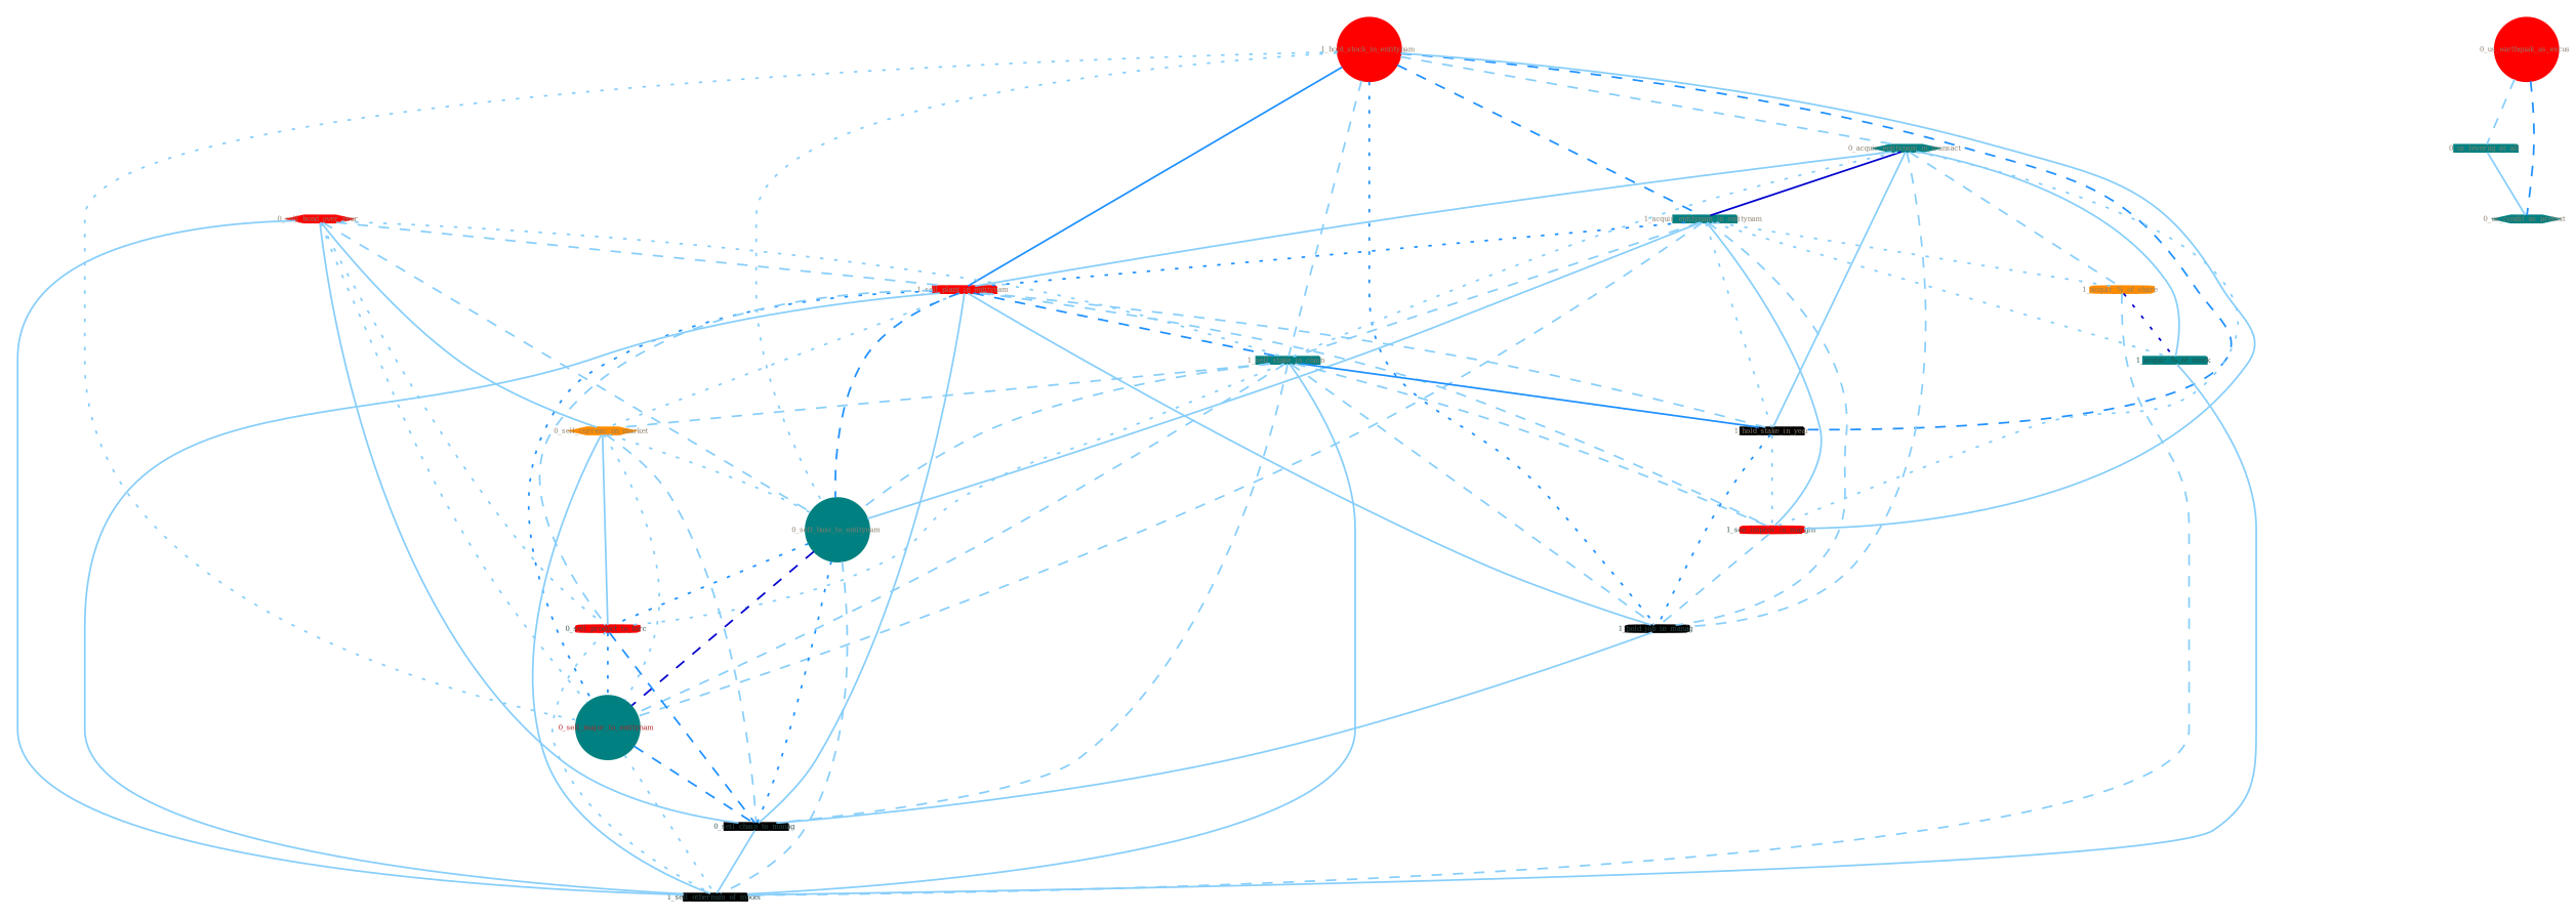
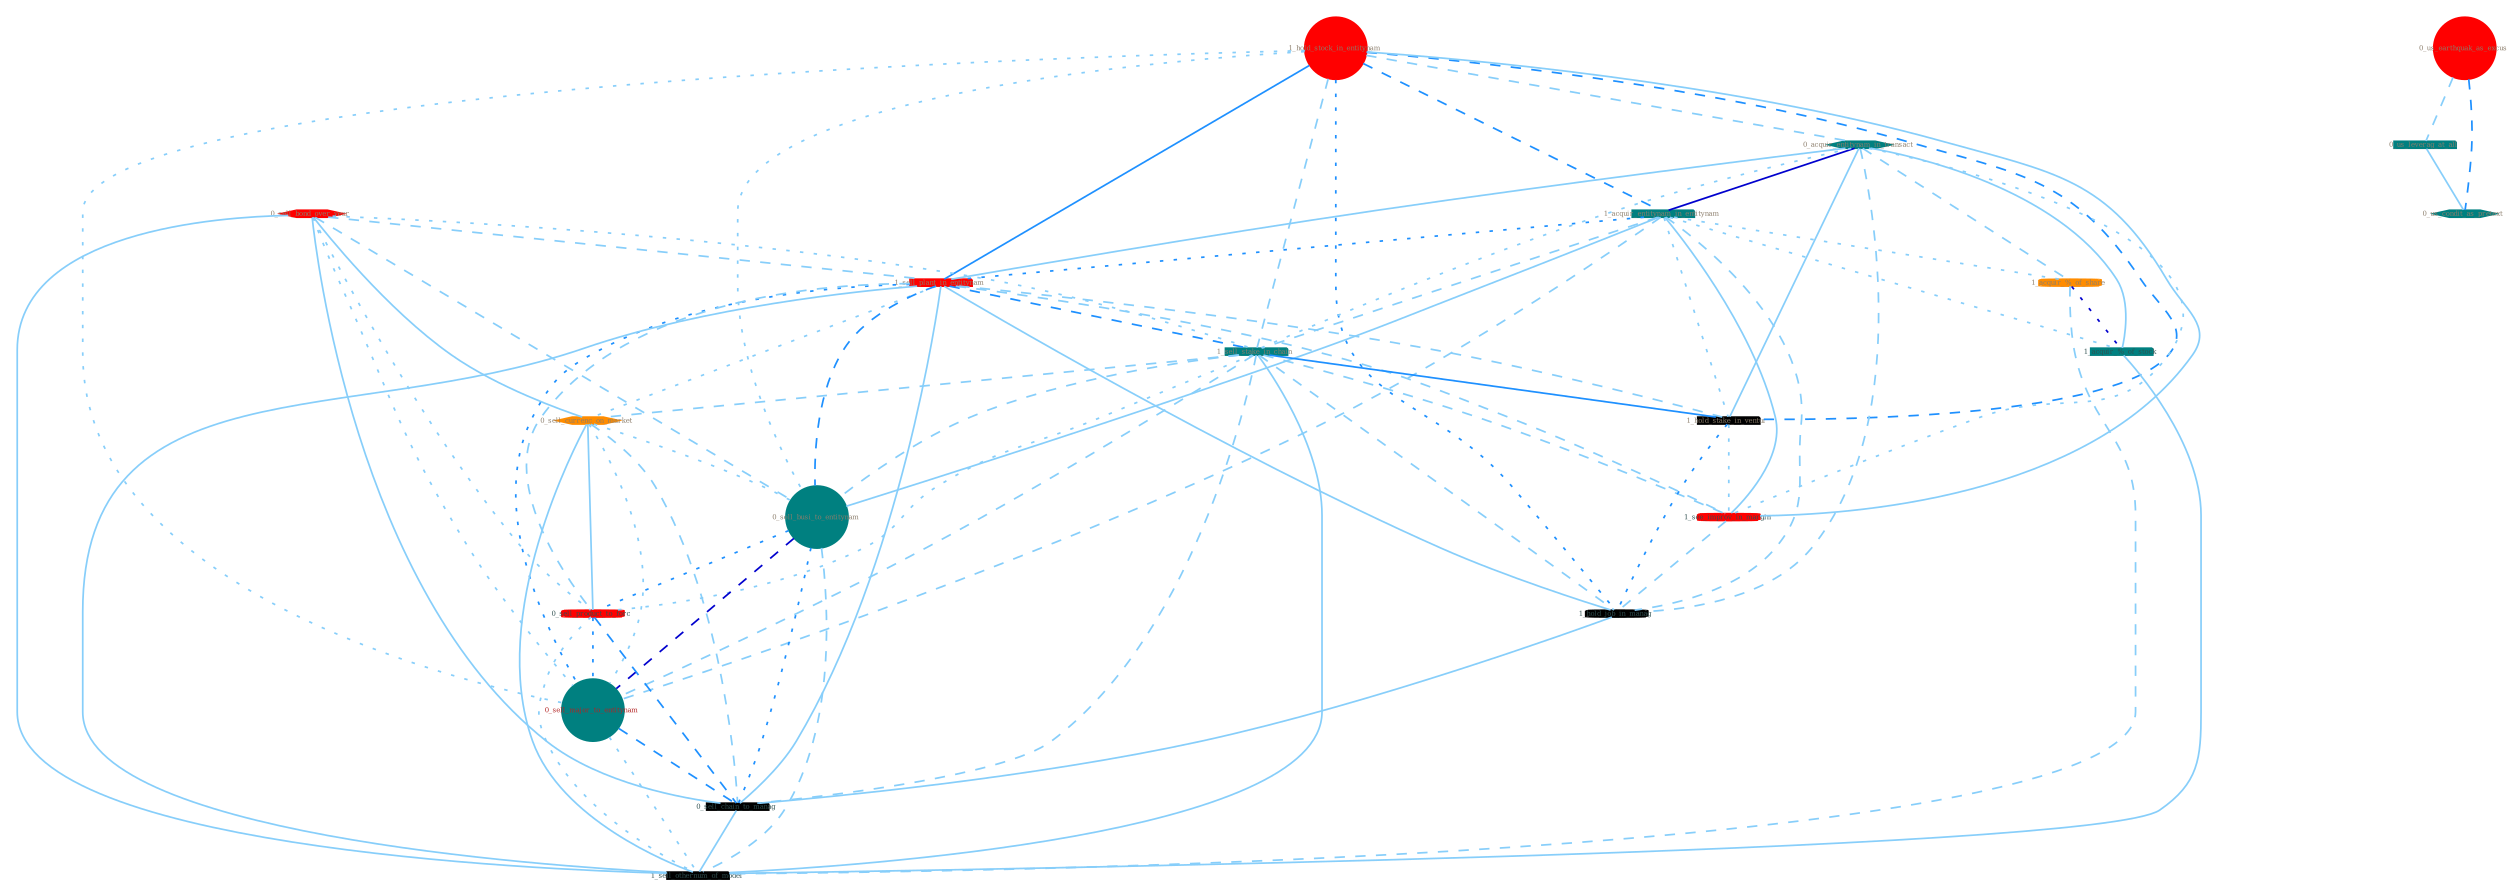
  graph {
    node [color=teal fixedsize=true fontcolor="#8b7d6b" fontsize=4 shape=note style=filled]
    edge [color="#87cefa" w=1 style=dashed]
    "1_hold_stock_in_entitynam " [color=red height=.06 shape=circle width=.5]
    "0_sell_bond_over_year " [color=red height=.06 shape=hexagon width=.5]
    "0_acquir_entitynam_in_transact " [height=.06 shape=hexagon width=.5]
    "1_acquir_entitynam_in_entitynam " [height=.06 width=.5]
    "1_sell_plant_in_entitynam " [color=red height=.06 width=.5]
    "1_sell_stake_in_chain " [height=.06 width=.5]
    "0_sell_currenc_on_market " [color=darkorange height=.06 shape=hexagon width=.5]
    "0_sell_busi_to_entitynam " [height=.06 shape=circle width=.5]
    "1_acquir_%_of_share " [color=darkorange height=.06 shape=cylinder width=.5]
-   "1_hold_stake_in_ventur " [color=black height=.06 width=.5 label="1_hold_stake_in_year"]
+   "1_hold_stake_in_ventur " [color=black height=.06 width=.5]
    "0_us_earthquak_as_excus " [color=red height=.06 shape=circle width=.5]
    "0_us_leverag_at_all " [height=.06 width=.5]
    "0_us_condit_as_pretext " [height=.06 shape=hexagon width=.5]
    "0_sell_major_to_entitynam " [fontcolor="#b22222" height=.06 shape=circle width=.5]
    "1_see_improv_in_margin " [color=red fontcolor="#2f4f4f" height=.06 shape=cylinder width=.5]
    "1_hold_job_in_manag " [color=black fontcolor="#2f4f4f" height=.06 shape=cylinder width=.5]
    "0_sell_product_to_forc " [color=red fontcolor="#2f4f4f" height=.06 shape=cylinder width=.5]
    "0_sell_chain_to_manag " [color=black fontcolor="#2f4f4f" height=.06 width=.5]
    "1_sell_othernum_of_model " [color=black fontcolor="#2f4f4f" height=.06 width=.5]
    "1_acquir_%_of_stock " [fontcolor="#2f4f4f" height=.06 width=.5]
    subgraph sub_1 {
      "1_hold_stock_in_entitynam "
      "0_sell_bond_over_year "
      "0_acquir_entitynam_in_transact "
      "1_acquir_entitynam_in_entitynam "
      "1_sell_plant_in_entitynam "
      "1_sell_stake_in_chain "
      "0_sell_currenc_on_market "
      "0_sell_busi_to_entitynam "
      "1_acquir_%_of_share "
      "1_hold_stake_in_ventur "
      "0_us_earthquak_as_excus "
      "0_us_leverag_at_all "
      "0_us_condit_as_pretext "
    }
    subgraph sub_2 {
      "0_sell_major_to_entitynam "
    }
    "1_hold_stock_in_entitynam " -- "0_acquir_entitynam_in_transact "
    "1_hold_stock_in_entitynam " -- "1_acquir_entitynam_in_entitynam " [color="#1e90ff" w=2]
    "1_hold_stock_in_entitynam " -- "1_sell_plant_in_entitynam " [color="#1e90ff" w=2 style=solid]
    "1_hold_stock_in_entitynam " -- "1_sell_stake_in_chain "
    "1_hold_stock_in_entitynam " -- "0_sell_busi_to_entitynam " [style=dotted]
    "1_hold_stock_in_entitynam " -- "1_hold_stake_in_ventur " [color="#1e90ff" w=2]
    "1_hold_stock_in_entitynam " -- "0_sell_major_to_entitynam " [style=dotted]
    "1_hold_stock_in_entitynam " -- "1_see_improv_in_margin " [style=solid]
    "1_hold_stock_in_entitynam " -- "1_hold_job_in_manag " [color="#1e90ff" w=2 style=dotted]
    "0_sell_bond_over_year " -- "1_sell_plant_in_entitynam "
    "0_sell_bond_over_year " -- "1_sell_stake_in_chain " [style=dotted]
    "0_sell_bond_over_year " -- "0_sell_currenc_on_market " [style=solid]
    "0_sell_bond_over_year " -- "0_sell_busi_to_entitynam "
    "0_sell_bond_over_year " -- "0_sell_major_to_entitynam " [style=dotted]
    "0_sell_bond_over_year " -- "0_sell_product_to_forc " [style=dotted]
    "0_sell_bond_over_year " -- "0_sell_chain_to_manag " [style=solid]
    "0_sell_bond_over_year " -- "1_sell_othernum_of_model " [style=solid]
    "0_acquir_entitynam_in_transact " -- "1_acquir_entitynam_in_entitynam " [color="#0000cd" w=3 style=solid]
    "0_acquir_entitynam_in_transact " -- "1_sell_plant_in_entitynam " [style=solid]
    "0_acquir_entitynam_in_transact " -- "1_sell_stake_in_chain " [style=dotted]
    "0_acquir_entitynam_in_transact " -- "1_acquir_%_of_share "
    "0_acquir_entitynam_in_transact " -- "1_hold_stake_in_ventur " [style=solid]
    "0_acquir_entitynam_in_transact " -- "1_see_improv_in_margin " [style=dotted]
    "0_acquir_entitynam_in_transact " -- "1_hold_job_in_manag "
    "0_acquir_entitynam_in_transact " -- "1_acquir_%_of_stock " [style=solid]
    "1_acquir_entitynam_in_entitynam " -- "1_sell_plant_in_entitynam " [color="#1e90ff" w=2 style=dotted]
    "1_acquir_entitynam_in_entitynam " -- "1_sell_stake_in_chain "
    "1_acquir_entitynam_in_entitynam " -- "0_sell_busi_to_entitynam " [style=solid]
    "1_acquir_entitynam_in_entitynam " -- "1_acquir_%_of_share " [style=dotted]
    "1_acquir_entitynam_in_entitynam " -- "1_hold_stake_in_ventur " [style=dotted]
    "1_acquir_entitynam_in_entitynam " -- "0_sell_major_to_entitynam "
    "1_acquir_entitynam_in_entitynam " -- "1_see_improv_in_margin " [style=solid]
    "1_acquir_entitynam_in_entitynam " -- "1_hold_job_in_manag "
    "1_acquir_entitynam_in_entitynam " -- "1_acquir_%_of_stock " [style=dotted]
    "1_sell_plant_in_entitynam " -- "1_sell_stake_in_chain " [color="#1e90ff" w=2]
    "1_sell_plant_in_entitynam " -- "0_sell_currenc_on_market " [style=dotted]
    "1_sell_plant_in_entitynam " -- "0_sell_busi_to_entitynam " [color="#1e90ff" w=2]
    "1_sell_plant_in_entitynam " -- "1_hold_stake_in_ventur "
    "1_sell_plant_in_entitynam " -- "0_sell_major_to_entitynam " [color="#1e90ff" w=2 style=dotted]
    "1_sell_plant_in_entitynam " -- "1_see_improv_in_margin "
    "1_sell_plant_in_entitynam " -- "1_hold_job_in_manag " [style=solid]
    "1_sell_plant_in_entitynam " -- "0_sell_product_to_forc "
    "1_sell_plant_in_entitynam " -- "0_sell_chain_to_manag " [style=solid]
    "1_sell_plant_in_entitynam " -- "1_sell_othernum_of_model " [style=solid]
    "1_sell_stake_in_chain " -- "0_sell_currenc_on_market "
    "1_sell_stake_in_chain " -- "0_sell_busi_to_entitynam "
    "1_sell_stake_in_chain " -- "1_hold_stake_in_ventur " [color="#1e90ff" w=2 style=solid]
    "1_sell_stake_in_chain " -- "0_sell_major_to_entitynam "
    "1_sell_stake_in_chain " -- "1_see_improv_in_margin "
    "1_sell_stake_in_chain " -- "1_hold_job_in_manag "
    "1_sell_stake_in_chain " -- "0_sell_product_to_forc " [style=dotted]
    "1_sell_stake_in_chain " -- "0_sell_chain_to_manag "
    "1_sell_stake_in_chain " -- "1_sell_othernum_of_model " [style=solid]
    "0_sell_currenc_on_market " -- "0_sell_busi_to_entitynam " [style=dotted]
    "0_sell_currenc_on_market " -- "0_sell_major_to_entitynam " [style=dotted]
    "0_sell_currenc_on_market " -- "0_sell_product_to_forc " [style=solid]
    "0_sell_currenc_on_market " -- "0_sell_chain_to_manag "
    "0_sell_currenc_on_market " -- "1_sell_othernum_of_model " [style=solid]
    "0_sell_busi_to_entitynam " -- "0_sell_major_to_entitynam " [color="#0000cd" w=3]
    "0_sell_busi_to_entitynam " -- "0_sell_product_to_forc " [color="#1e90ff" w=2 style=dotted]
    "0_sell_busi_to_entitynam " -- "0_sell_chain_to_manag " [color="#1e90ff" w=2 style=dotted]
    "0_sell_busi_to_entitynam " -- "1_sell_othernum_of_model "
    "1_acquir_%_of_share " -- "1_sell_othernum_of_model "
    "1_acquir_%_of_share " -- "1_acquir_%_of_stock " [color="#0000cd" w=3 style=dotted]
    "1_hold_stake_in_ventur " -- "1_see_improv_in_margin " [style=dotted]
    "1_hold_stake_in_ventur " -- "1_hold_job_in_manag " [color="#1e90ff" w=2 style=dotted]
    "0_us_earthquak_as_excus " -- "0_us_leverag_at_all "
    "0_us_earthquak_as_excus " -- "0_us_condit_as_pretext " [color="#1e90ff" w=2]
    "0_us_leverag_at_all " -- "0_us_condit_as_pretext " [style=solid]
    "0_sell_major_to_entitynam " -- "0_sell_chain_to_manag " [color="#1e90ff" w=2]
    "0_sell_major_to_entitynam " -- "1_sell_othernum_of_model " [style=dotted]
    "1_see_improv_in_margin " -- "1_hold_job_in_manag "
    "1_hold_job_in_manag " -- "0_sell_chain_to_manag " [style=solid]
    "0_sell_product_to_forc " -- "0_sell_major_to_entitynam " [color="#1e90ff" w=2 style=dotted]
    "0_sell_product_to_forc " -- "0_sell_chain_to_manag " [color="#1e90ff" w=2]
    "0_sell_product_to_forc " -- "1_sell_othernum_of_model " [style=dotted]
    "0_sell_chain_to_manag " -- "1_sell_othernum_of_model " [style=solid]
    "1_acquir_%_of_stock " -- "1_sell_othernum_of_model " [style=solid]
  }
